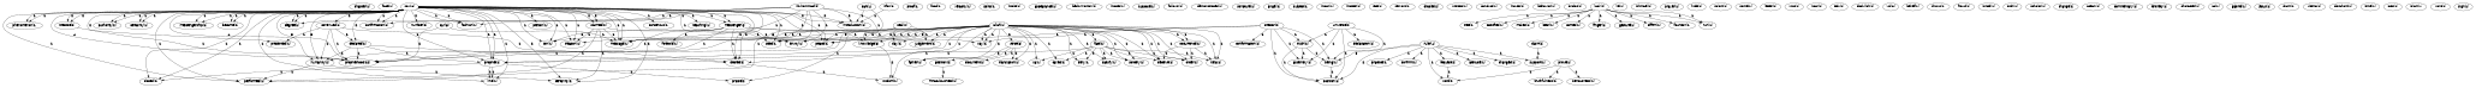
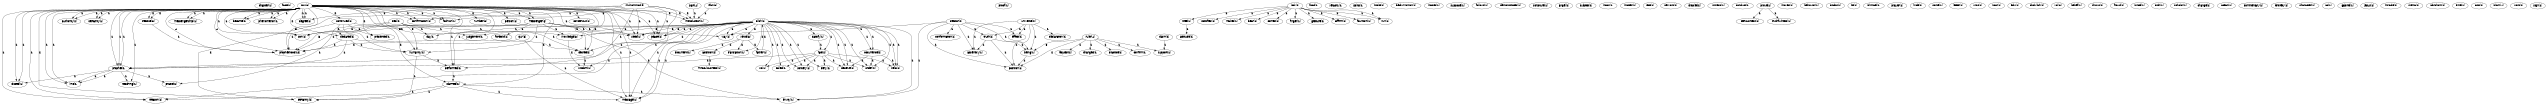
  digraph {
    fontname="DejaVu Sans"
    node [fontname="DejaVu Sans"]
    edge [fontname="DejaVu Sans"]
    n1 [label="chapter(1)"]
    n2 [label="face(1)"]
    n3 [label="seal(2)"]
    n4 [label="praise(2)"]
    n5 [label="knowledge(3)"]
    n6 [label="day(1)"]
    n7 [label="judgement(1)"]
    n8 [label="wisdom(1)"]
    n9 [label="claim(2)"]
    n10 [label="support(1)"]
    n11 [label="saw(8)"]
    n12 [label="number(3)"]
    n13 [label="continued(1)"]
    n14 [label="person(1)"]
    n15 [label="presented(1)"]
    n16 [label="prophet(1)"]
    n17 [label="declared(2)"]
    n18 [label="consensus(1)"]
    n19 [label="teaching(1)"]
    n20 [label="claimed(2)"]
    n21 [label="messenger(6)"]
    n22 [label="closed(1)"]
    n23 [label="treason(1)"]
    n24 [label="authority(2)"]
    n25 [label="certainty(1)"]
    n26 [label="decree(2)"]
    n27 [label="humanity(2)"]
    n28 [label="son(1)"]
    n29 [label="messengership(1)"]
    n30 [label="certanity(2)"]
    n31 [label="treatise(3)"]
    n32 [label="became(1)"]
    n33 [label="phenomenon(1)"]
    n34 [label="line(1)"]
    n35 [label="degree(1)"]
    n36 [label="performed(1)"]
    n37 [label="peace(1)"]
    n38 [label="message(1)"]
    n39 [label="seed(1)"]
    n40 [label="introduction(1)"]
    n41 [label="confirmation(1)"]
    n42 [label="fashion(1)"]
    n43 [label="prophethood(12)"]
    n44 [label="envoy(1)"]
    n45 [label="way(1)"]
    n46 [label="foretold(1)"]
    n47 [label="proof(1)"]
    n48 [label="ruler(4)"]
    n49 [label="attitude(1)"]
    n50 [label="changed(1)"]
    n51 [label="practice(1)"]
    n52 [label="confirm(1)"]
    n53 [label="being(1)"]
    n54 [label="request(2)"]
    n55 [label="position(1)"]
-   n56 [label="word(2)"]
    n57 [label="universe(2)"]
    n58 [label="declaration(1)"]
    n59 [label="truth(2)"]
    n60 [label="assembly(1)"]
+   n61 [label="effect(1)"]
    n62 [label="food(1)"]
    n63 [label="veracity(1)"]
    n64 [label="splits(1)"]
    n65 [label="risale(1)"]
-   n66 [label="appearance(1)"]
    n67 [label="bediuzzaman(1)"]
    n68 [label="moses(1)"]
    n69 [label="suppose(1)"]
    n70 [label="follows(1)"]
    n71 [label="demonstrates(1)"]
    n72 [label="scripture(1)"]
    n73 [label="angel(1)"]
    n74 [label="subject(1)"]
    n75 [label="moon(1)"]
    n76 [label="matter(1)"]
    n77 [label="ece(1)"]
    n78 [label="servant(1)"]
    n79 [label="droplet(2)"]
    n80 [label="creator(2)"]
    n81 [label="conformation(1)"]
    n82 [label="witness(1)"]
    n83 [label="conduct(1)"]
    n84 [label="prove(1)"]
    n85 [label="seriousness(1)"]
    n86 [label="truthfulness(1)"]
    n87 [label="moves(1)"]
    n88 [label="behavior(1)"]
    n89 [label="allah(1)"]
    n90 [label="fact(2)"]
    n91 [label="verse(3)"]
    n92 [label="father(1)"]
    n93 [label="wa(1)"]
    n94 [label="called(1)"]
    n95 [label="deny(1)"]
    n96 [label="translation(1)"]
    n97 [label="satisfy(1)"]
    n98 [label="sorcery(1)"]
    n99 [label="occurrence(2)"]
    n100 [label="deceive(1)"]
    n101 [label="order(2)"]
    n102 [label="kella(1)"]
    n103 [label="addition(2)"]
    n104 [label="document(1)"]
    n105 [label="miraculousness(1)"]
    n106 [label="arabic(1)"]
    n107 [label="look(2)"]
    n108 [label="tree(1)"]
    n109 [label="satisfies(1)"]
    n110 [label="makes(1)"]
    n111 [label="bear(1)"]
    n112 [label="comes(1)"]
    n113 [label="finger(1)"]
    n114 [label="gesture(1)"]
    n115 [label="affirm(1)"]
    n116 [label="fountain(1)"]
    n117 [label="run(1)"]
    n118 [label="lie(1)"]
    n119 [label="ishmael(1)"]
    n120 [label="prayer(1)"]
    n121 [label="hide(1)"]
-   n122 [label="salam(1)"]
    n123 [label="came(1)"]
    n124 [label="letter(1)"]
    n125 [label="wisc(1)"]
    n126 [label="noor(1)"]
    n127 [label="edu(1)"]
    n128 [label="abdullah(1)"]
    n129 [label="vol(3)"]
    n130 [label="belief(1)"]
    n131 [label="shows(1)"]
    n132 [label="fraud(1)"]
    n133 [label="israel(1)"]
    n134 [label="arch(1)"]
    n135 [label="scholar(1)"]
    n136 [label="change(1)"]
    n137 [label="ocean(1)"]
    n138 [label="part(4)"]
    n139 [label="muhammad(9)"]
    n140 [label="commentary(1)"]
    n141 [label="entirety(1)"]
    n142 [label="character(1)"]
    n143 [label="ac(1)"]
    n144 [label="gabriel(1)"]
    n145 [label="jesus(1)"]
-   n146 [label="claim(1)"]
+   n146 [label="miracle(1)"]
    n147 [label="qur(5)"]
    n148 [label="irfan(3)"]
    n149 [label="ulema(1)"]
    n150 [label="abraham(1)"]
    n151 [label="time(1)"]
    n152 [label="acts(1)"]
    n153 [label="islam(4)"]
    n154 [label="want(1)"]
    n155 [label="sign(1)"]
    n3 -> n4 [label=1]
    n3 -> n5 [label=1]
    n3 -> n6 [label=1]
    n3 -> n7 [label=1]
    n5 -> n8 [label=2]
    n9 -> n10 [label=1]
    n11 -> n12 [label=2]
    n11 -> n13 [label=2]
    n11 -> n14 [label=1]
    n11 -> n15 [label=2]
    n11 -> n16 [label=1]
    n11 -> n16 [label=1]
    n11 -> n16 [label=1]
    n11 -> n17 [label=2]
    n11 -> n18 [label=1]
    n11 -> n19 [label=1]
    n11 -> n20 [label=2]
    n11 -> n20 [label=2]
    n11 -> n21 [label=1]
    n11 -> n21 [label=1]
    n11 -> n22 [label=1]
    n11 -> n22 [label=1]
    n11 -> n23 [label=1]
    n11 -> n23 [label=1]
    n11 -> n24 [label=1]
    n11 -> n24 [label=1]
    n11 -> n25 [label=1]
    n11 -> n25 [label=1]
    n11 -> n26 [label=2]
    n11 -> n26 [label=2]
    n11 -> n27 [label=3]
    n11 -> n27 [label=3]
    n11 -> n28 [label=1]
    n11 -> n28 [label=1]
    n11 -> n29 [label=1]
    n11 -> n29 [label=1]
    n11 -> n30 [label=2]
    n11 -> n30 [label=2]
    n11 -> n31 [label=2]
    n11 -> n31 [label=2]
    n11 -> n32 [label=1]
    n11 -> n32 [label=1]
    n11 -> n33 [label=1]
    n11 -> n33 [label=1]
    n11 -> n34 [label=1]
    n11 -> n34 [label=1]
    n11 -> n35 [label=1]
    n11 -> n35 [label=1]
    n11 -> n36 [label=1]
    n11 -> n36 [label=1]
    n11 -> n37 [label=1]
    n11 -> n37 [label=1]
    n11 -> n38 [label=1]
    n11 -> n38 [label=1]
    n11 -> n39 [label=1]
    n11 -> n39 [label=1]
    n11 -> n40 [label=2]
    n11 -> n40 [label=2]
    n11 -> n41 [label=1]
    n11 -> n41 [label=1]
    n11 -> n42 [label=1]
    n11 -> n42 [label=1]
    n11 -> n43 [label=4]
    n11 -> n43 [label=4]
    n13 -> n15 [label=1]
    n13 -> n17 [label=1]
    n13 -> n26 [label=1]
    n13 -> n27 [label=1]
    n13 -> n43 [label=1]
    n16 -> n4 [label=1]
+   n16 -> n19 [label=1]
    n16 -> n22 [label=1]
    n16 -> n34 [label=1]
    n16 -> n34 [label=1]
    n17 -> n16 [label=1]
    n17 -> n26 [label=1]
    n17 -> n27 [label=1]
    n17 -> n43 [label=1]
    n20 -> n23 [label=1]
    n20 -> n30 [label=1]
-   n20 -> n36 [label=1]
+   n36 -> n20 [label=1]
    n20 -> n38 [label=1]
    n20 -> n44 [label=1]
    n21 -> n5 [label=1]
-   n21 -> n26 [label=1]
+   n21 -> n39 [label=1]
    n21 -> n27 [label=1]
    n21 -> n28 [label=2]
    n21 -> n43 [label=1]
    n21 -> n44 [label=1]
    n21 -> n45 [label=1]
    n21 -> n46 [label=1]
    n26 -> n8 [label=1]
    n27 -> n30 [label=1]
    n27 -> n36 [label=1]
    n31 -> n43 [label=1]
    n48 -> n10 [label=1]
-   n48 -> n49 [label=1]
+   n108 -> n49 [label=1]
    n48 -> n50 [label=1]
    n48 -> n51 [label=1]
    n48 -> n52 [label=1]
    n48 -> n53 [label=8]
    n48 -> n54 [label=1]
    n48 -> n55 [label=2]
-   n48 -> n56 [label=1]
    n53 -> n55 [label=1]
-   n54 -> n56 [label=1]
    n57 -> n53 [label=1]
    n57 -> n55 [label=1]
    n57 -> n58 [label=1]
    n57 -> n59 [label=1]
    n57 -> n60 [label=1]
+   n57 -> n61 [label=1]
    n59 -> n53 [label=1]
    n59 -> n55 [label=1]
    n59 -> n60 [label=1]
    n80 -> n44 [label=1]
    n80 -> n45 [label=1]
    n80 -> n53 [label=1]
    n80 -> n55 [label=1]
    n80 -> n59 [label=1]
    n80 -> n60 [label=1]
+   n80 -> n61 [label=1]
    n80 -> n81 [label=1]
-   n84 -> n56 [label=1]
    n84 -> n85 [label=1]
    n84 -> n86 [label=1]
    n89 -> n5 [label=3]
    n89 -> n6 [label=1]
    n89 -> n7 [label=1]
    n89 -> n8 [label=1]
    n89 -> n16 [label=1]
    n89 -> n23 [label=1]
    n89 -> n26 [label=1]
    n89 -> n28 [label=2]
    n89 -> n37 [label=1]
    n89 -> n37 [label=1]
    n89 -> n38 [label=1]
    n89 -> n38 [label=1]
    n89 -> n39 [label=2]
    n89 -> n39 [label=2]
    n89 -> n44 [label=1]
    n89 -> n45 [label=1]
    n89 -> n45 [label=1]
    n89 -> n90 [label=1]
    n89 -> n91 [label=2]
-   n89 -> n92 [label=2]
+   n92 -> n89 [label=2]
    n89 -> n93 [label=1]
    n89 -> n94 [label=1]
    n89 -> n95 [label=1]
    n89 -> n96 [label=2]
    n89 -> n97 [label=1]
    n89 -> n98 [label=1]
    n89 -> n98 [label=1]
    n89 -> n99 [label=1]
    n89 -> n99 [label=1]
    n89 -> n100 [label=1]
    n89 -> n100 [label=1]
    n89 -> n101 [label=1]
    n89 -> n101 [label=1]
    n89 -> n102 [label=1]
    n89 -> n102 [label=1]
    n90 -> n16 [label=1]
    n90 -> n93 [label=1]
    n90 -> n94 [label=1]
    n90 -> n95 [label=1]
-   n90 -> n97 [label=1]
+   n97 -> n90 [label=1]
    n90 -> n98 [label=1]
    n90 -> n100 [label=1]
    n90 -> n101 [label=1]
    n90 -> n102 [label=1]
    n91 -> n92 [label=2]
    n91 -> n96 [label=2]
    n91 -> n103 [label=1]
    n91 -> n104 [label=1]
    n99 -> n100 [label=1]
    n99 -> n101 [label=1]
    n99 -> n102 [label=1]
    n103 -> n105 [label=1]
    n107 -> n108 [label=1]
    n107 -> n109 [label=1]
    n107 -> n110 [label=1]
    n107 -> n111 [label=1]
    n107 -> n112 [label=1]
    n107 -> n113 [label=1]
    n107 -> n114 [label=1]
    n107 -> n115 [label=1]
    n107 -> n116 [label=1]
    n107 -> n117 [label=1]
    n107 -> n117 [label=1]
    n138 -> n40 [label=1]
-   n138 -> n43 [label=3]
+   n3 -> n43 [label=3]
    n139 -> n35 [label=1]
    n139 -> n36 [label=1]
    n139 -> n37 [label=1]
    n139 -> n38 [label=1]
    n139 -> n39 [label=1]
    n139 -> n40 [label=2]
    n139 -> n41 [label=1]
    n139 -> n42 [label=1]
    n139 -> n43 [label=3]
    n147 -> n38 [label=1]
    n147 -> n43 [label=2]
    n148 -> n40 [label=1]
  }
